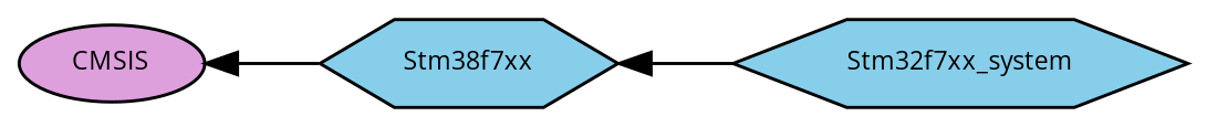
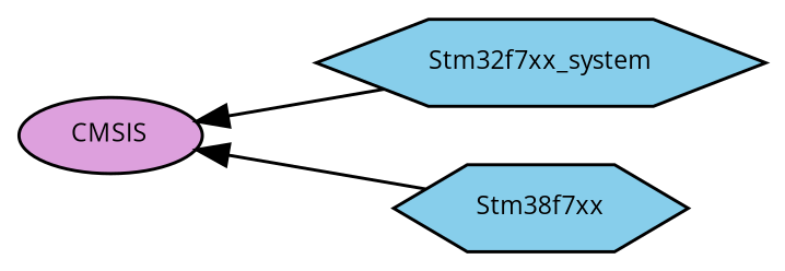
  digraph {
    fontname="Open Sans"
    rankdir=LR
    node [color=black fillcolor=skyblue fontname="Open Sans" fontsize=8 shape=hexagon style=filled]
    edge [color=black dir=back fontname="Open Sans" fontsize=8 labelfontname=Sans labelfontsize=8 shape=plaintext style=solid]
    n1 [height=0.2 label=Stm32f7xx_system width=0.4]
    n2 [fillcolor=plum fontcolor=black height=0.2 label=CMSIS shape=ellipse width=0.4]
    n3 [height=0.2 label=Stm38f7xx width=0.4]
-   n3 -> n1
+   n2 -> n1
    n2 -> n3
  }
